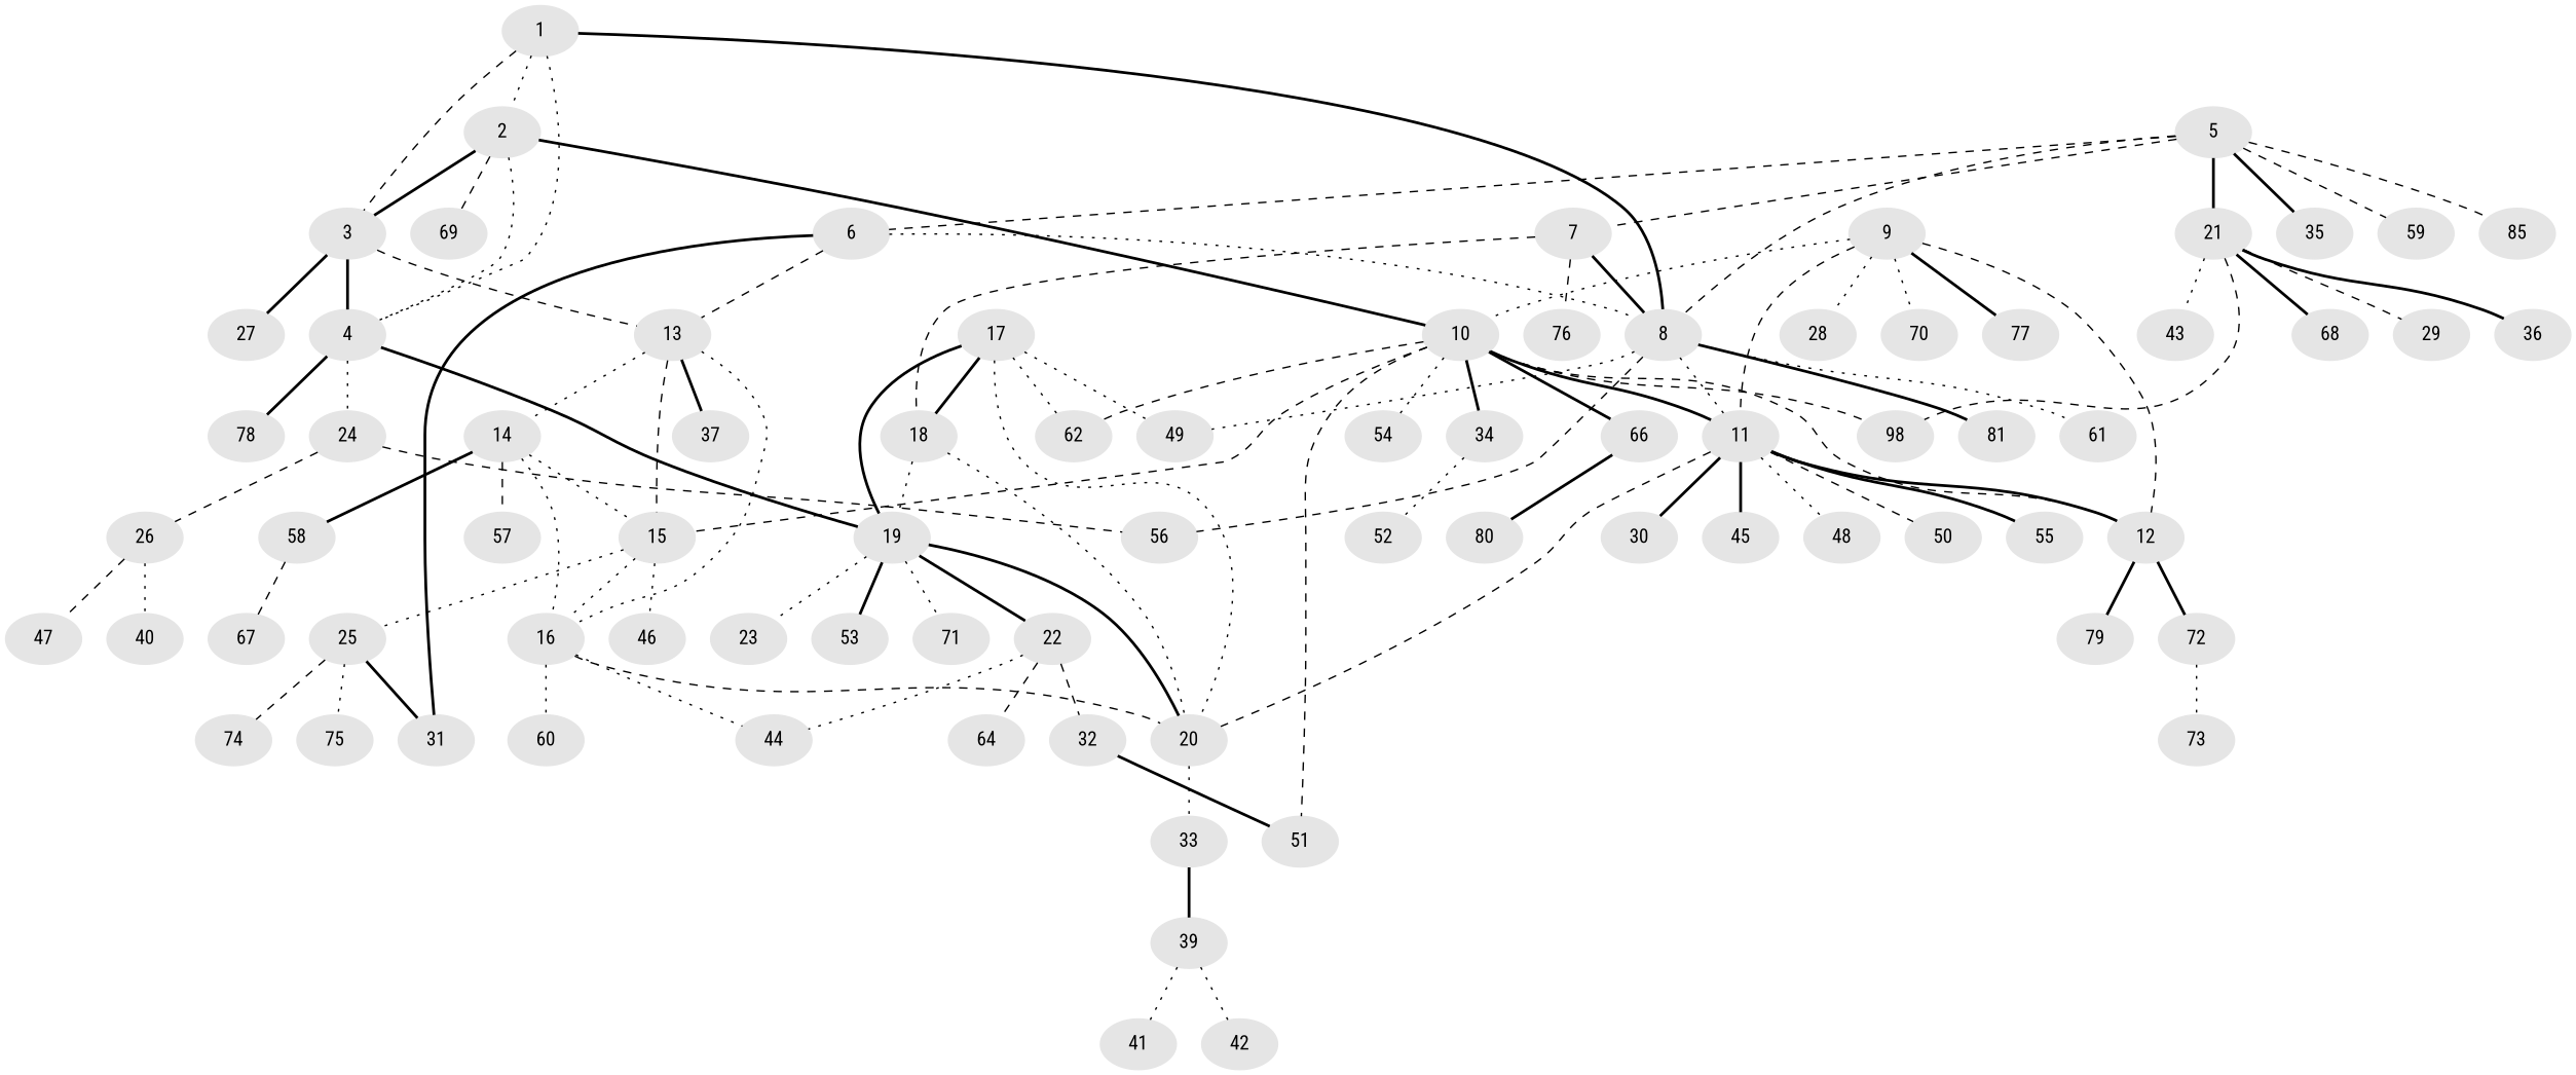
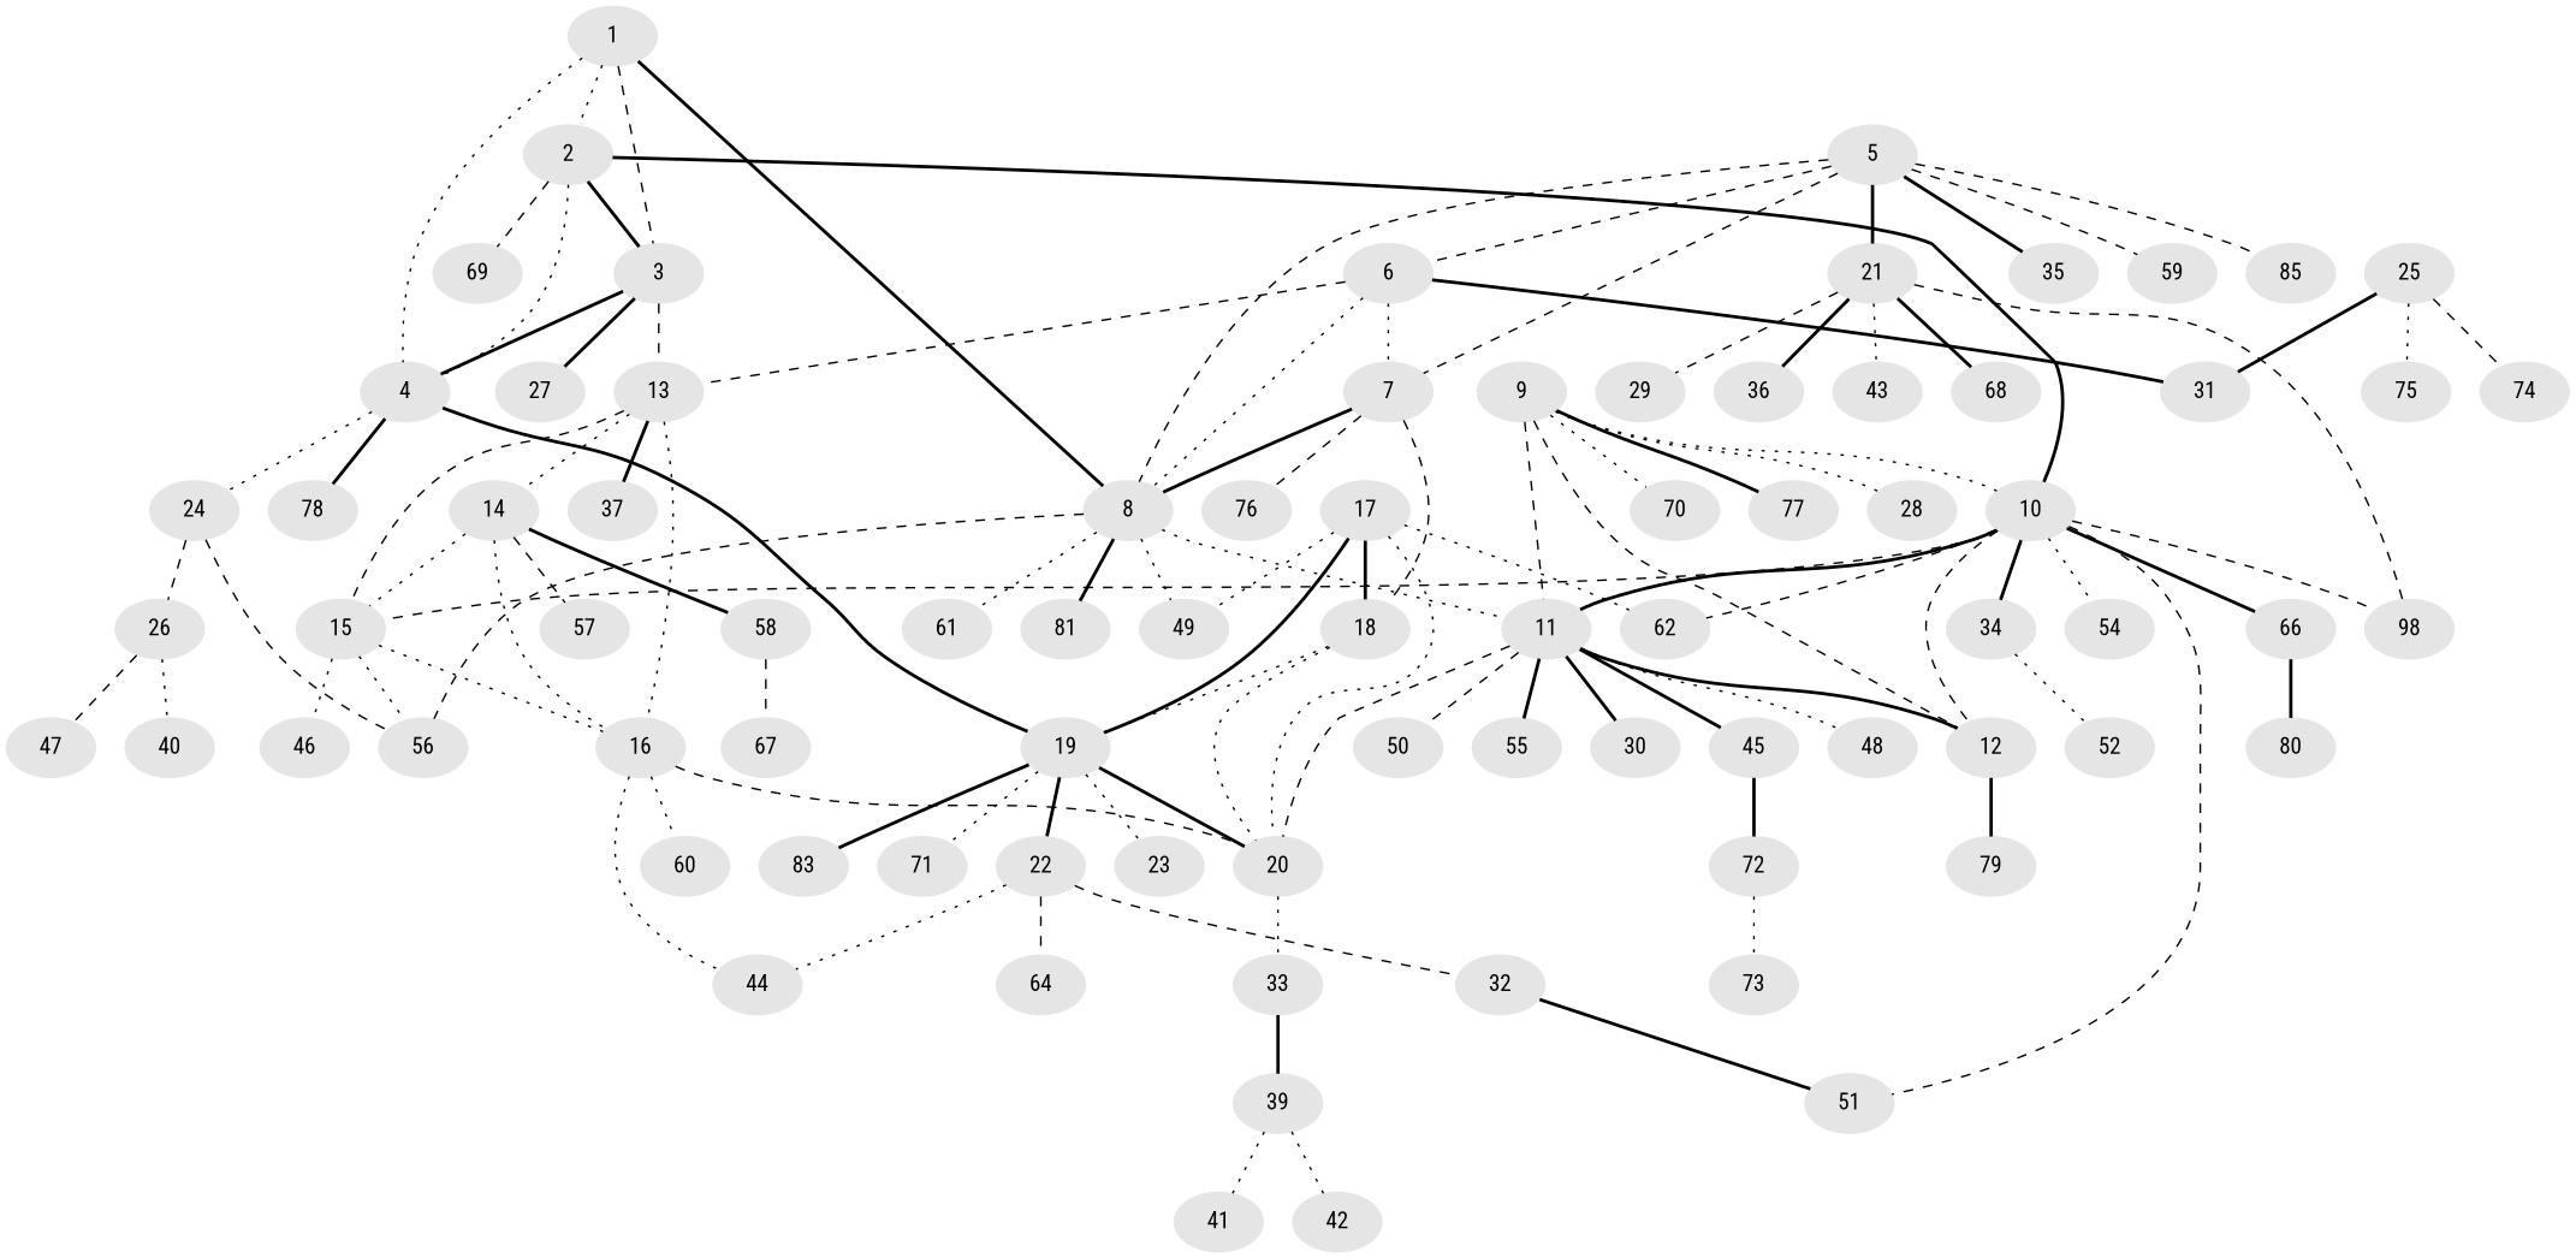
  graph {
    fontname="Roboto Condensed"
    node [color=gray90 fontname="Roboto Condensed" style=filled]
    edge [fontname="Roboto Condensed" style=dotted]
    1
    2
    3
    4
    8
    10
    69
    13
    27
    19
    24
    78
    11
    49
    56
    61
    81
    12
    15
    34
    n21 [label=98]
    51
    54
    62
    66
    14
    16
    37
    20
    22
    23
-   53
+   53 [label=83]
    71
    26
    5
    6
    7
    21
    35
    59
    n41 [label=85]
    31
    18
    76
    29
    36
    43
    68
    30
    45
    48
    50
    55
    9
    28
    70
    77
    79
    25
    46
    52
    80
    33
    72
    57
    58
    44
    60
    67
    74
    75
    17
    32
    64
    39
    40
    47
    41
    42
    73
    1 -- 2
    1 -- 3 [style=dashed]
    1 -- 4
    1 -- 8 [style=bold]
    2 -- 3 [style=bold]
    2 -- 4
    2 -- 10 [style=bold]
    2 -- 69 [style=dashed]
    3 -- 4 [style=bold]
    3 -- 13 [style=dashed]
    3 -- 27 [style=bold]
    4 -- 19 [style=bold]
    4 -- 24
    4 -- 78 [style=bold]
    8 -- 11
    8 -- 49
    8 -- 56 [style=dashed]
    8 -- 61
    8 -- 81 [style=bold]
    10 -- 11 [style=bold]
    10 -- 12 [style=dashed]
    10 -- 15 [style=dashed]
    10 -- 34 [style=bold]
    10 -- n21 [style=dashed]
    10 -- 51 [style=dashed]
    10 -- 54
    10 -- 62 [style=dashed]
    10 -- 66 [style=bold]
    13 -- 15 [style=dashed]
    13 -- 14
    13 -- 16
    13 -- 37 [style=bold]
    19 -- 20 [style=bold]
    19 -- 22 [style=bold]
    19 -- 23
    19 -- 53 [style=bold]
    19 -- 71
    24 -- 56 [style=dashed]
    24 -- 26 [style=dashed]
    11 -- 12 [style=bold]
    11 -- 20 [style=dashed]
    11 -- 30 [style=bold]
    11 -- 45 [style=bold]
    11 -- 48
    11 -- 50 [style=dashed]
    11 -- 55 [style=bold]
    12 -- 79 [style=bold]
    15 -- 16
-   15 -- 25
+   15 -- 56
    15 -- 46
    34 -- 52
    66 -- 80 [style=bold]
    14 -- 15
    14 -- 16
    14 -- 57 [style=dashed]
    14 -- 58 [style=bold]
    16 -- 20 [style=dashed]
    16 -- 44
    16 -- 60
    20 -- 33
    22 -- 44
    22 -- 32 [style=dashed]
    22 -- 64 [style=dashed]
    26 -- 40
    26 -- 47 [style=dashed]
    5 -- 8 [style=dashed]
    5 -- 6 [style=dashed]
    5 -- 7 [style=dashed]
    5 -- 21 [style=bold]
    5 -- 35 [style=bold]
    5 -- 59 [style=dashed]
    5 -- n41 [style=dashed]
    6 -- 8
    6 -- 13 [style=dashed]
+   6 -- 7
    6 -- 31 [style=bold]
    7 -- 8 [style=bold]
    7 -- 18 [style=dashed]
    7 -- 76 [style=dashed]
    21 -- n21 [style=dashed]
    21 -- 29 [style=dashed]
    21 -- 36 [style=bold]
    21 -- 43
    21 -- 68 [style=bold]
    18 -- 19
    18 -- 20
-   12 -- 72 [style=bold]
+   45 -- 72 [style=bold]
    9 -- 10
    9 -- 11 [style=dashed]
    9 -- 12 [style=dashed]
    9 -- 28
    9 -- 70
    9 -- 77 [style=bold]
    25 -- 31 [style=bold]
    25 -- 74 [style=dashed]
    25 -- 75
    33 -- 39 [style=bold]
    72 -- 73
    58 -- 67 [style=dashed]
    17 -- 19 [style=bold]
    17 -- 49
    17 -- 62
    17 -- 20
    17 -- 18 [style=bold]
    32 -- 51 [style=bold]
    39 -- 41
    39 -- 42
  }
